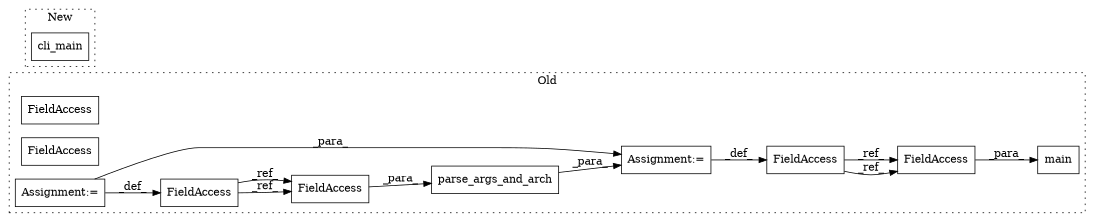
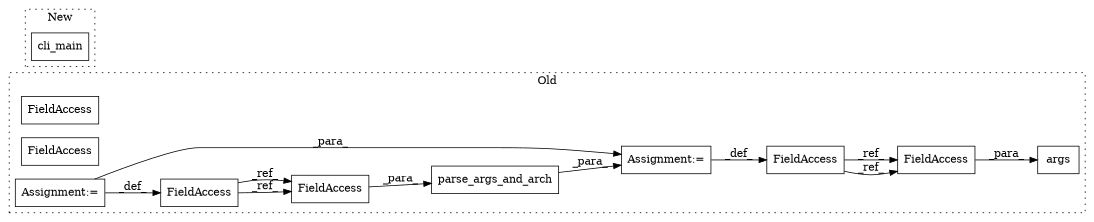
  digraph {
    rankdir=LR
    node [a=22 l=6 s=7720 shape=box]
    n1 [a=32 l="20,1" label=parse_args_and_arch s="7680,7706"]
    n2 [label=FieldAccess s=7624]
    n3 [l=4 label=FieldAccess s=7667]
    n4 [l=4 label=FieldAccess]
    n5 [label=FieldAccess s=7700]
-   n6 [a=32 l="5,1" label=main s="7715,7724"]
+   n6 [a=32 l="5,1" label=args s="7715,7724"]
    n7 [a=7 l=1 label="Assignment:=" s=7671]
    n8 [a=7 l=1 label="Assignment:=" s=7630]
    n9 [l=4 label=FieldAccess]
    n10 [label=FieldAccess s=7700]
    n11 [a=32 l=10 label=cli_main s=7800]
    subgraph cluster_1 {
      label=Old
      style=dotted
      n1
      n2
      n3
      n4
      n5
      n6
      n7
      n8
      n9
      n10
    }
    subgraph cluster_2 {
      label=New
      style=dotted
      n11
    }
    n1 -> n7 [label=_para_]
    n2 -> n10 [label=_ref_]
    n2 -> n10 [label=_ref_]
    n3 -> n9 [label=_ref_]
    n3 -> n9 [label=_ref_]
    n7 -> n3 [label=_def_]
    n8 -> n2 [label=_def_]
    n8 -> n7 [label=_para_]
    n9 -> n6 [label=_para_]
    n10 -> n1 [label=_para_]
  }
